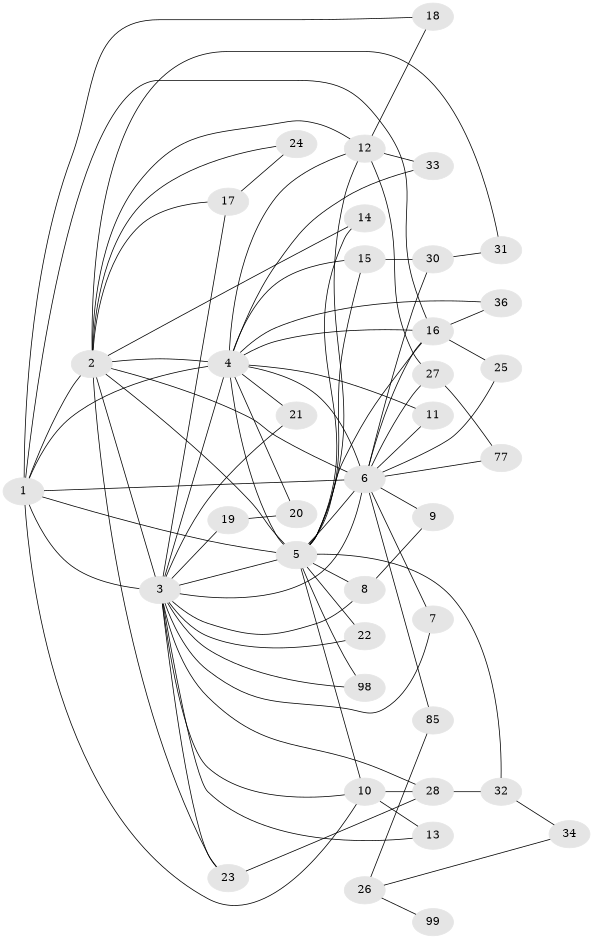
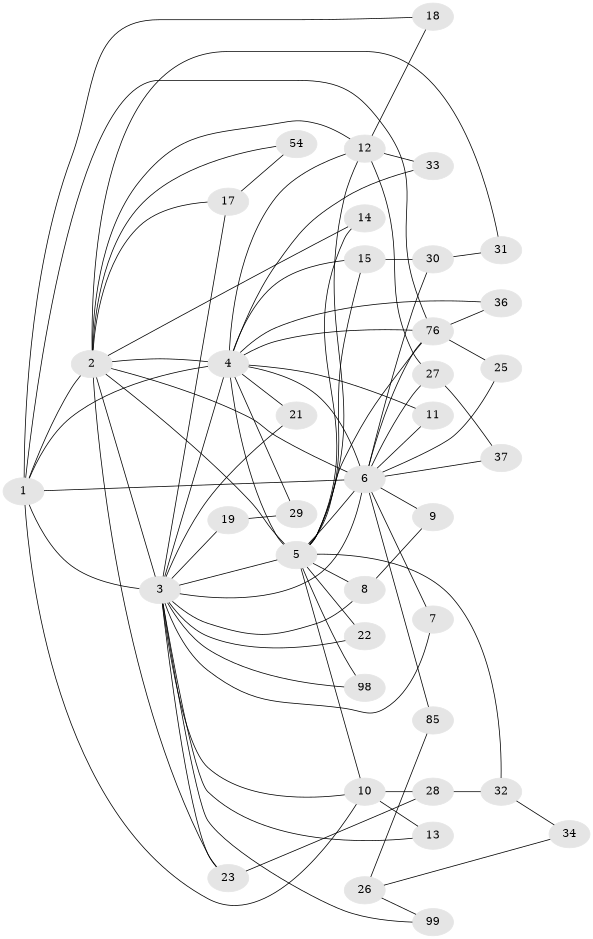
  graph {
    rankdir=LR
    node [color=gray90 style=filled]
    edge [weight=1.0]
    1
    2
    3
    4
    5
    6
    10
-   16
+   16 [label=76]
    18
    12
    14
    17
    23
-   24
+   24 [label=54]
    31
    7
    8
    13
    19
    21
    22
    n22 [label=99]
    n23 [label=98]
    11
    15
-   20
+   20 [label=29]
    33
    36
    32
    9
    25
    27
    30
    n34 [label=85]
-   37 [label=77]
+   37
    28
    26
    34
    1 -- 2 [weight=2.0]
    1 -- 3 [weight=4.0]
    1 -- 4 [weight=2.0]
-   1 -- 5 [weight=4.0]
    1 -- 6 [weight=4.0]
    1 -- 10 [weight=2.0]
    1 -- 16
    1 -- 18
    2 -- 3 [weight=3.0]
    2 -- 4
    2 -- 5 [weight=2.0]
    2 -- 6 [weight=2.0]
    2 -- 12 [weight=2.0]
    2 -- 14
    2 -- 17
    2 -- 23
    2 -- 24
    2 -- 31
    3 -- 4 [weight=2.0]
    3 -- 5 [weight=4.0]
    3 -- 6 [weight=4.0]
    3 -- 10
    3 -- 17
    3 -- 23
    3 -- 7
    3 -- 8
    3 -- 13
    3 -- 19 [weight=2.0]
    3 -- 21
    3 -- 22
-   3 -- 28
+   3 -- n22
    3 -- n23
    4 -- 5 [weight=3.0]
    4 -- 6 [weight=2.0]
    4 -- 16
    4 -- 12
    4 -- 21
    4 -- 11
    4 -- 15
    4 -- 20
    4 -- 33
    4 -- 36
    5 -- 6 [weight=4.0]
    5 -- 10
    5 -- 16
    5 -- 12
    5 -- 14
    5 -- 8
    5 -- 22
    5 -- n23
    5 -- 15
    5 -- 32
    6 -- 16
    6 -- 7
    6 -- 11
    6 -- 9
    6 -- 25
    6 -- 27
    6 -- 30
    6 -- n34
    6 -- 37
    10 -- 13
    10 -- 28
    16 -- 36
    16 -- 25
    12 -- 18
    12 -- 33
    12 -- 27
    17 -- 24
    23 -- 28
    8 -- 9
    19 -- 20
    15 -- 30
    32 -- 34
    27 -- 37
    30 -- 31
    28 -- 32
    26 -- n22
    26 -- n34
    26 -- 34
  }
